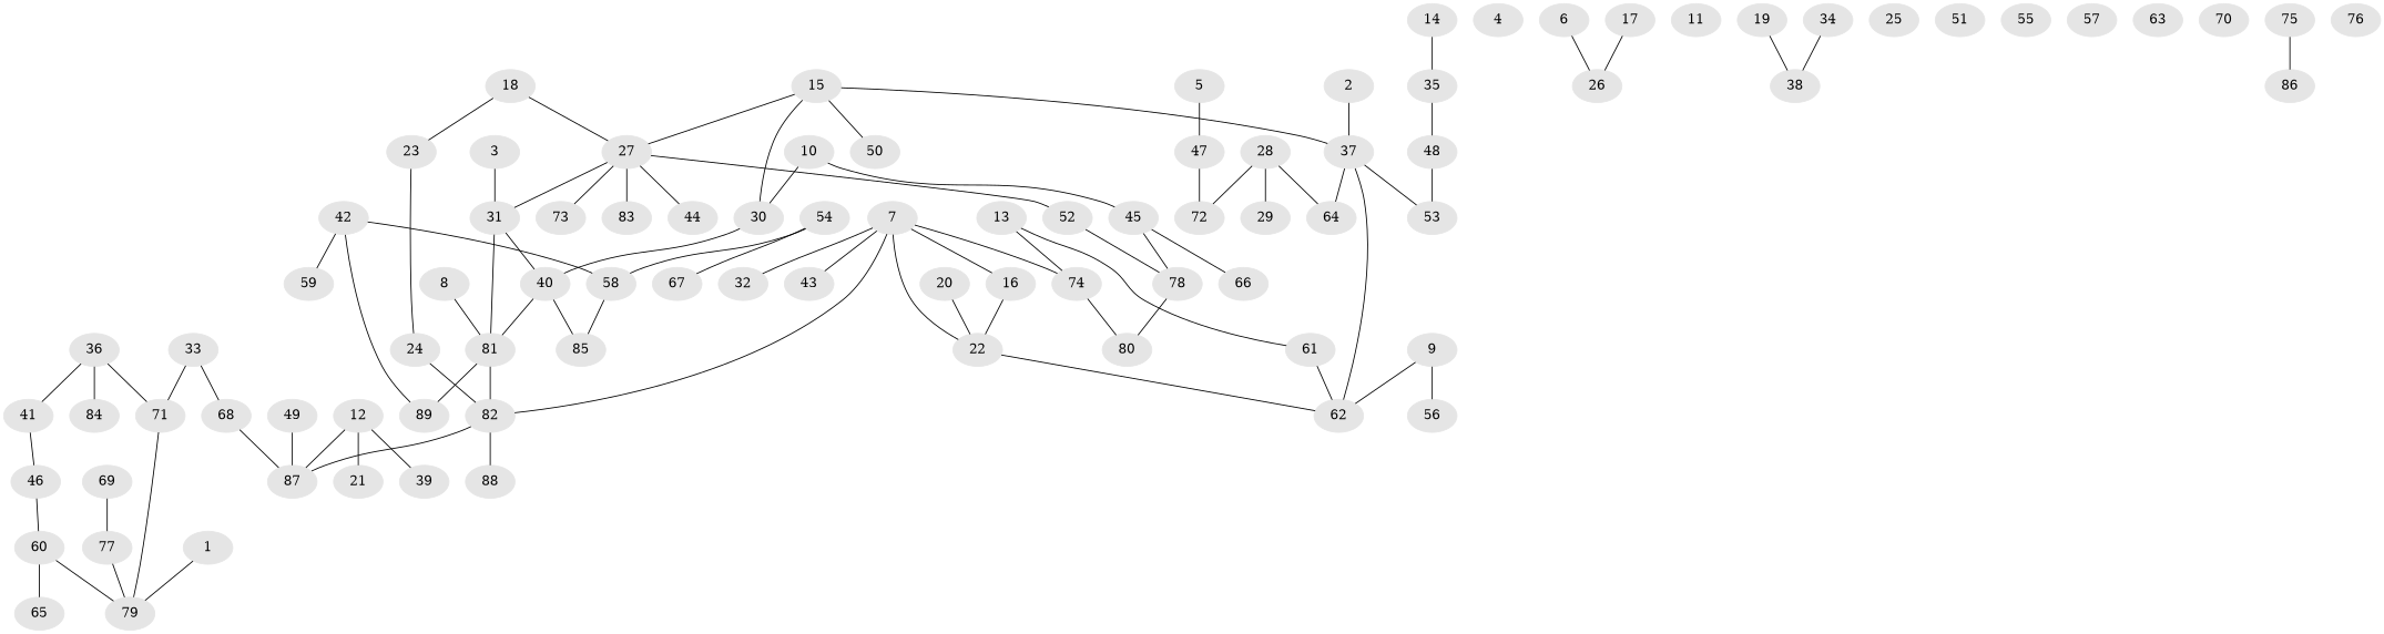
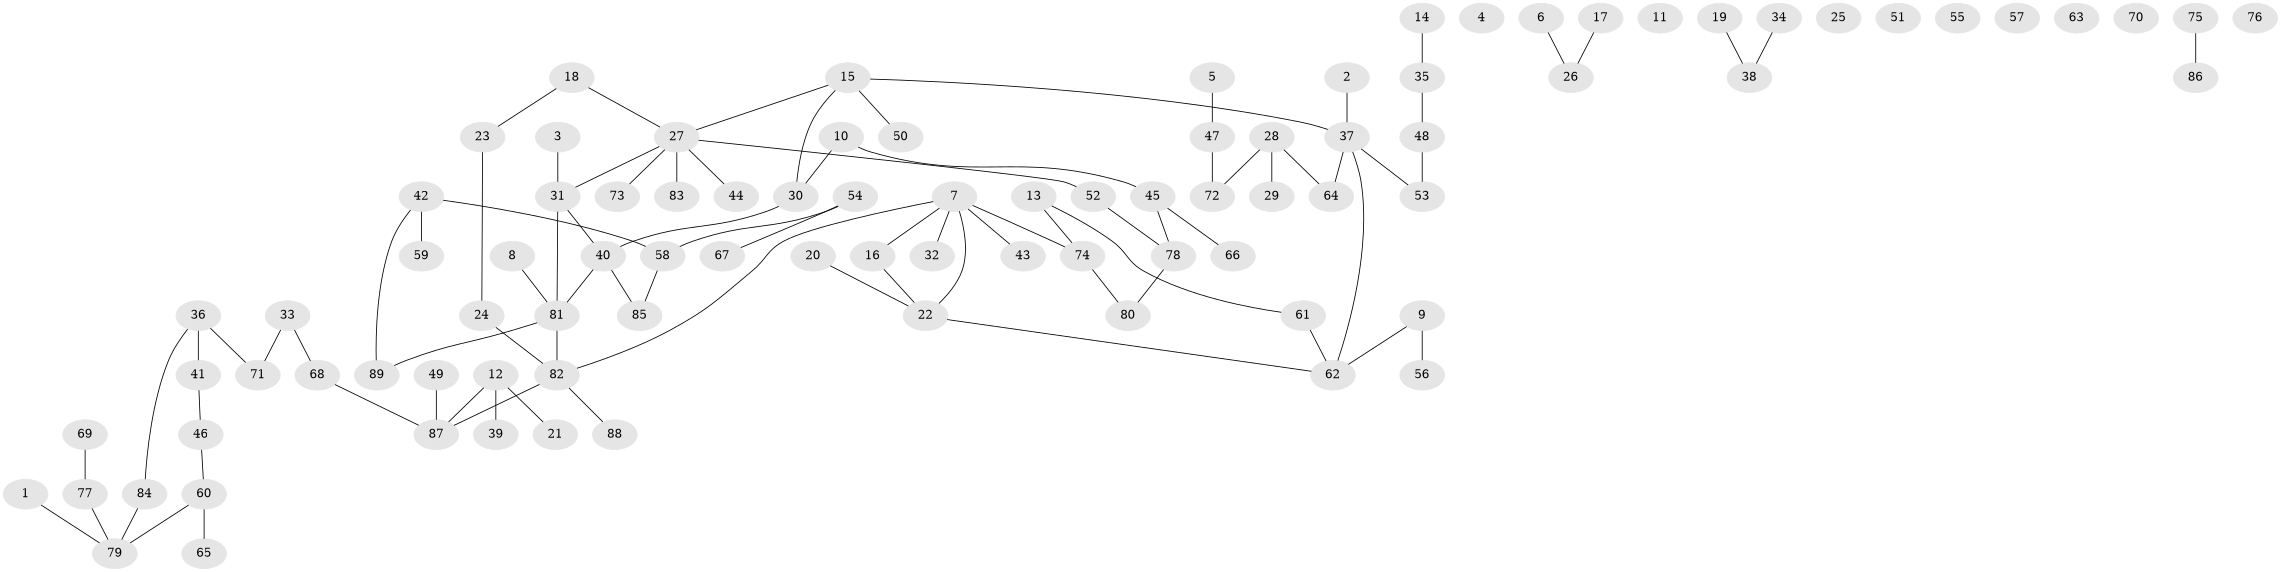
  graph {
    node [color=gray90 style=filled]
    1
    79
    2
    37
    62
    64
    53
    3
    31
    81
    40
    4
    5
    47
    72
    6
    26
    7
    16
    22
    32
    43
    74
    82
    80
    87
    88
    8
    89
    9
    56
    10
    30
    45
    66
    78
    11
    12
    21
    39
    13
    61
    14
    35
    48
    15
    27
    50
    44
    52
    73
    83
    17
    18
    23
    24
    19
    38
    20
    25
    28
    29
    85
    33
    68
    71
    34
    36
    41
    84
    46
    60
    42
    58
    59
    65
    49
    51
    54
    67
    55
    57
    63
    69
    77
    70
    75
    86
    76
    1 -- 79
    2 -- 37
    37 -- 62
    37 -- 64
    37 -- 53
    3 -- 31
    31 -- 81
    31 -- 40
    81 -- 82
    81 -- 89
    40 -- 81
    40 -- 85
    5 -- 47
    47 -- 72
    6 -- 26
    7 -- 16
    7 -- 22
    7 -- 32
    7 -- 43
    7 -- 74
    7 -- 82
    16 -- 22
    22 -- 62
    74 -- 80
    82 -- 87
    82 -- 88
    8 -- 81
    9 -- 62
    9 -- 56
    10 -- 30
    10 -- 45
    30 -- 40
    45 -- 66
    45 -- 78
    78 -- 80
    12 -- 87
    12 -- 21
    12 -- 39
    13 -- 74
    13 -- 61
    61 -- 62
    14 -- 35
    35 -- 48
    48 -- 53
    15 -- 37
    15 -- 30
    15 -- 27
    15 -- 50
    27 -- 31
    27 -- 44
    27 -- 52
    27 -- 73
    27 -- 83
    52 -- 78
    17 -- 26
    18 -- 27
    18 -- 23
    23 -- 24
    24 -- 82
    19 -- 38
    20 -- 22
    28 -- 64
    28 -- 72
    28 -- 29
    33 -- 68
    33 -- 71
    68 -- 87
-   71 -- 79
+   84 -- 79
    34 -- 38
    36 -- 71
    36 -- 41
    36 -- 84
    41 -- 46
    46 -- 60
    60 -- 79
    60 -- 65
    42 -- 89
    42 -- 58
    42 -- 59
    58 -- 85
    49 -- 87
    54 -- 58
    54 -- 67
    69 -- 77
    77 -- 79
    75 -- 86
  }
